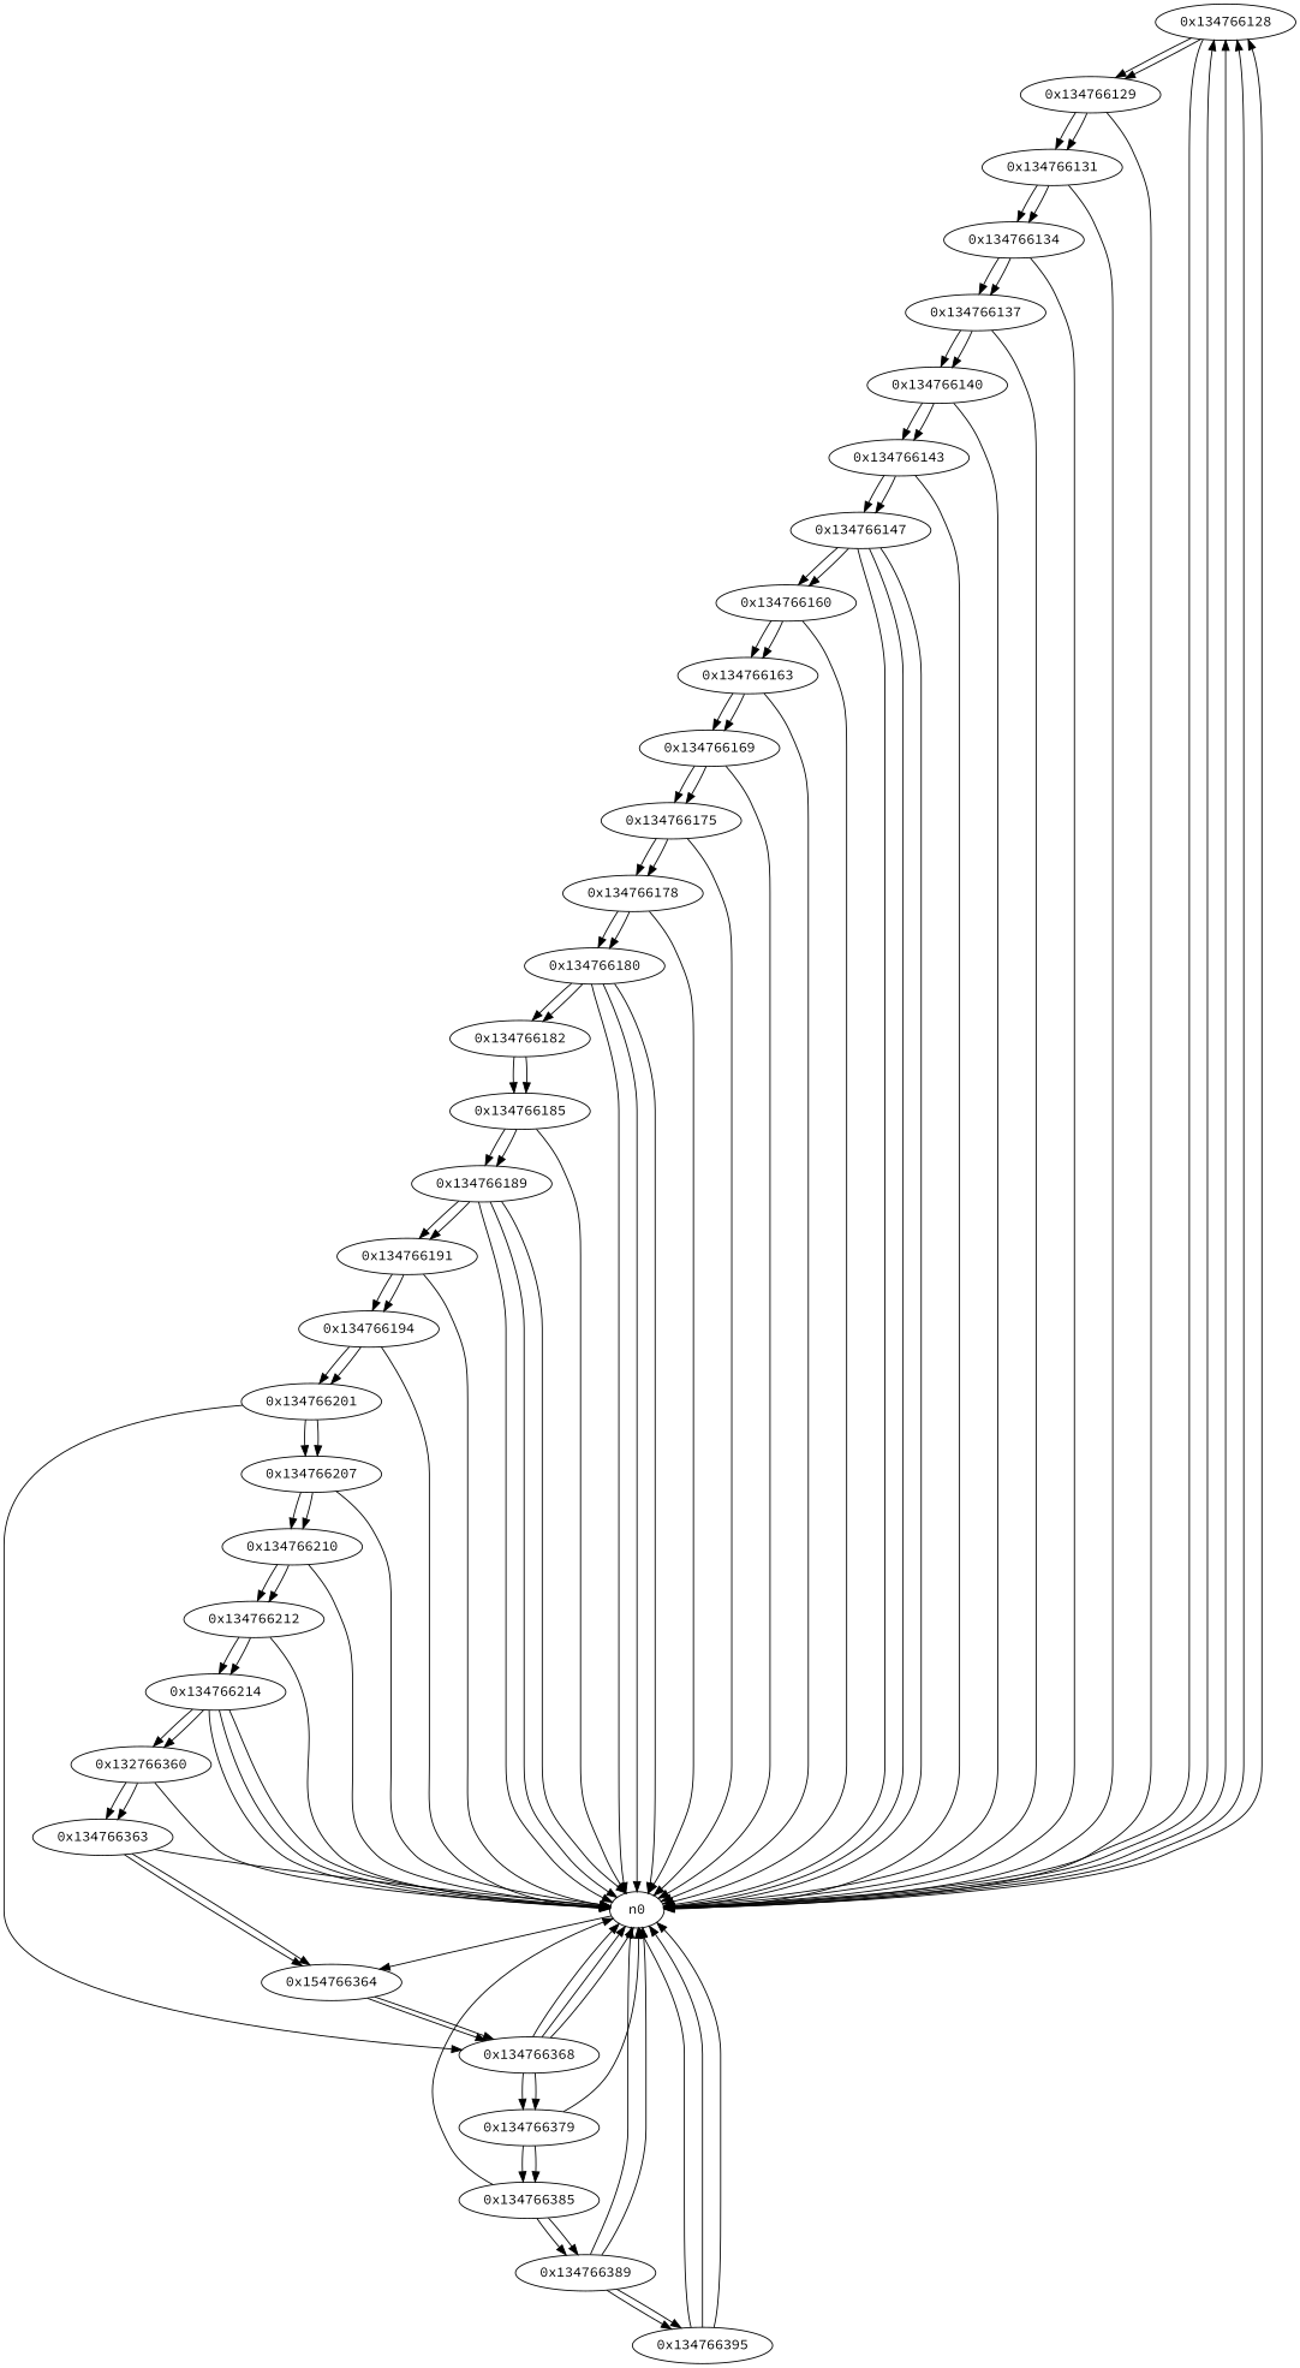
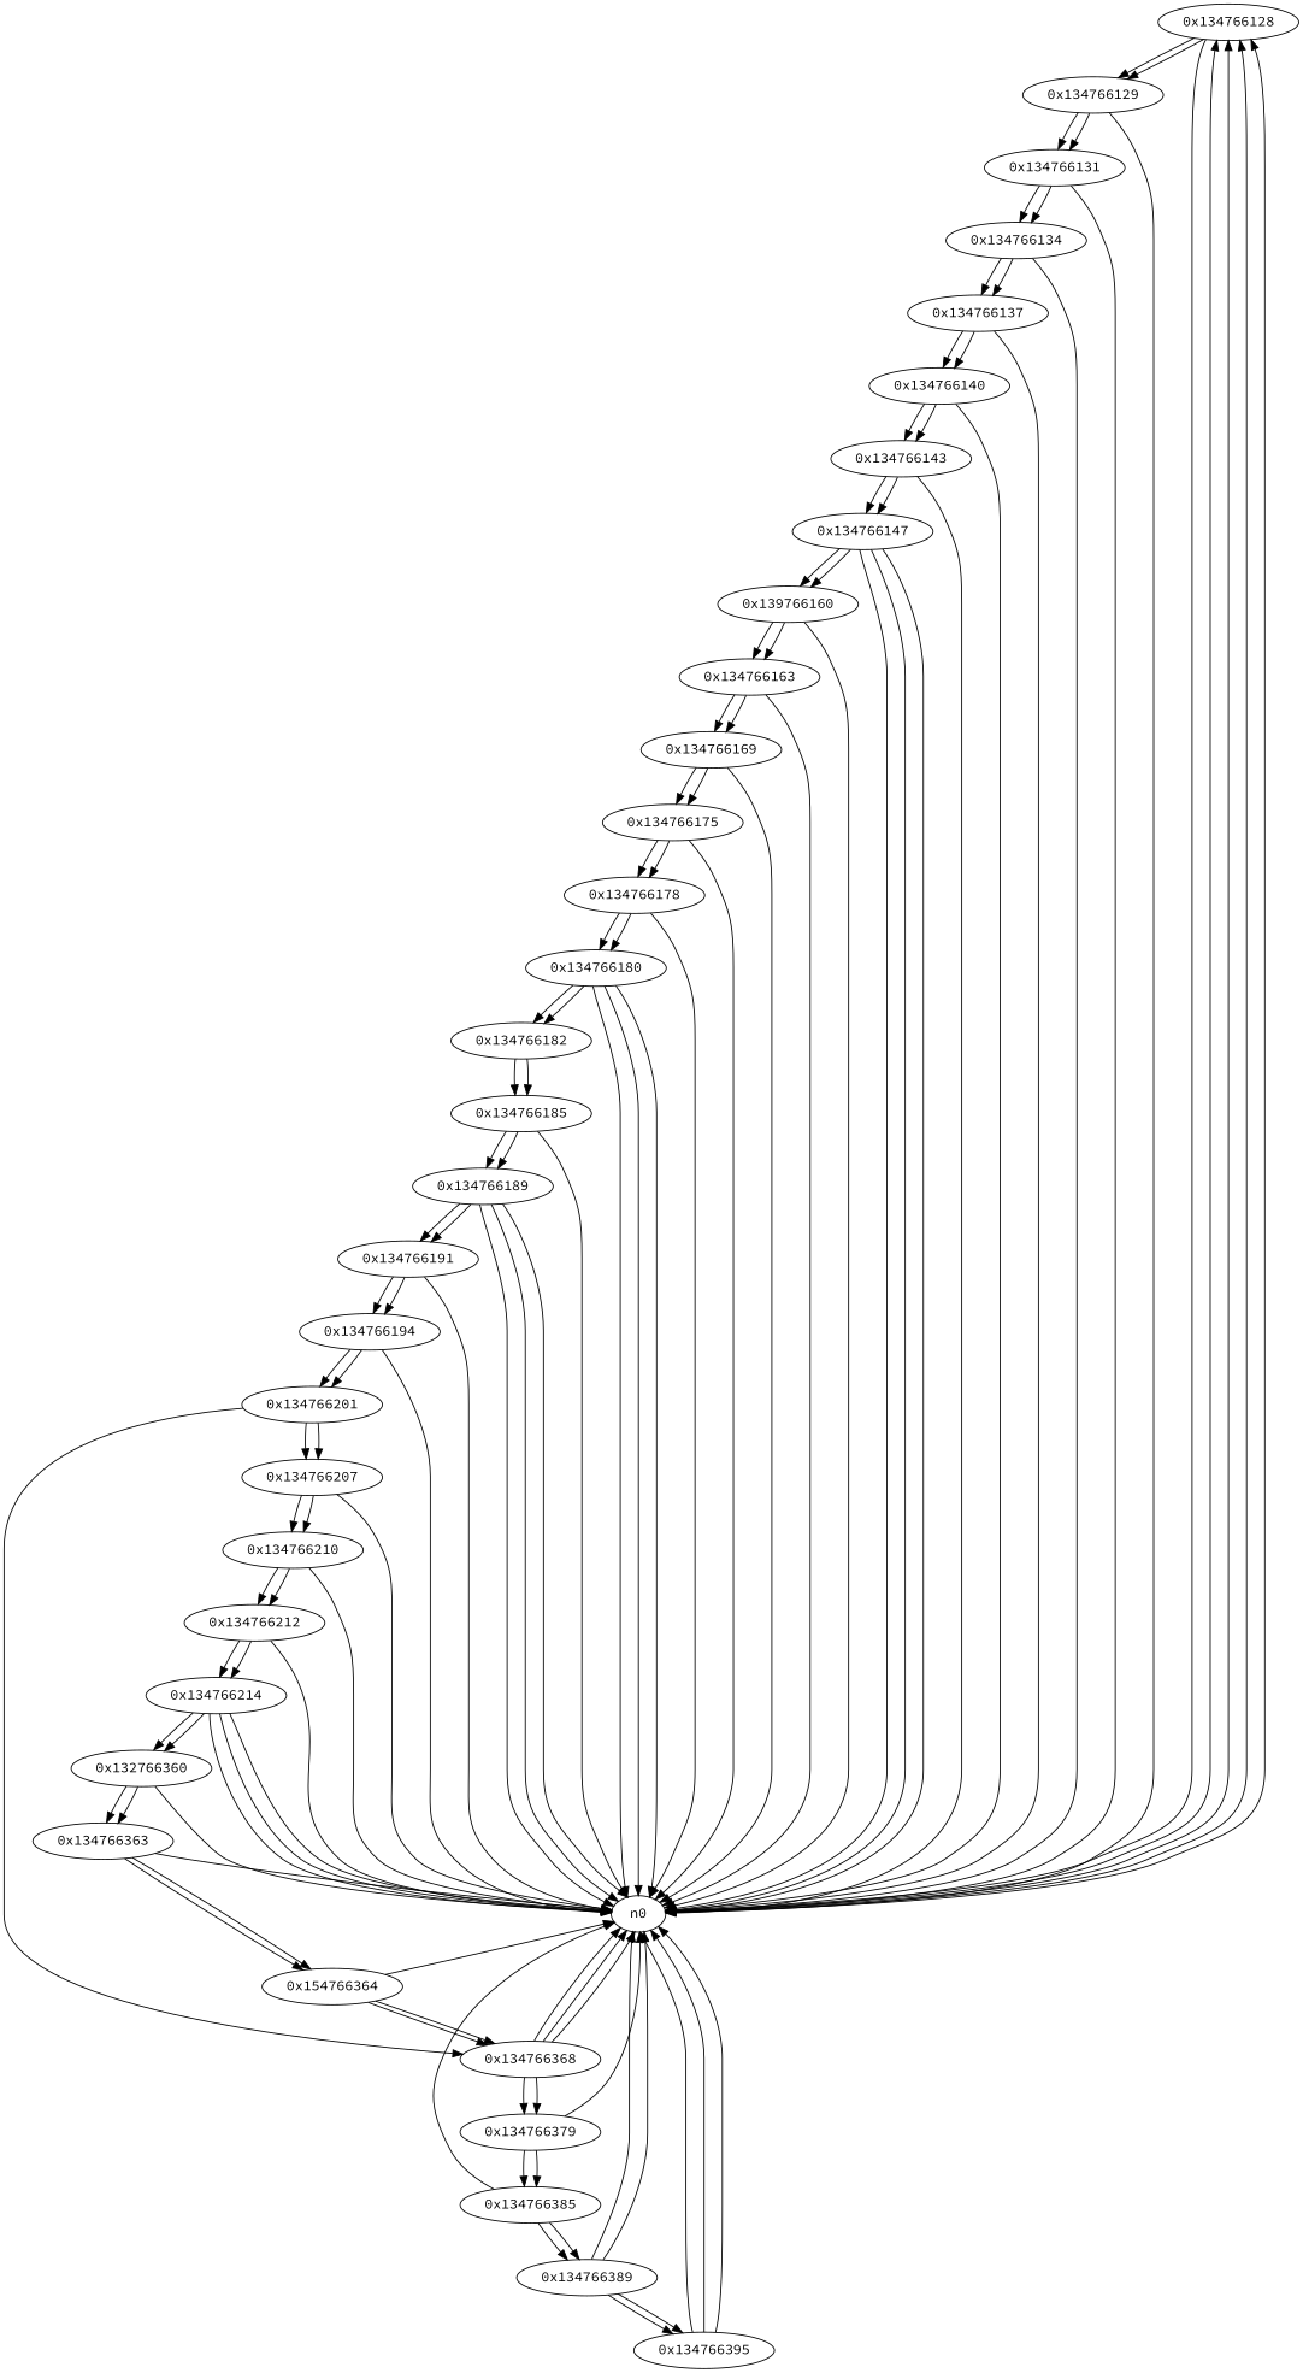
  digraph {
    fontname="Source Code Pro"
    node [fontname="Source Code Pro"]
    edge [fontname="Source Code Pro"]
    n1 [label="0x134766128"]
    n2 [label="0x134766129"]
    n0
    n3 [label="0x134766131"]
    n4 [label="0x134766134"]
    n5 [label="0x134766137"]
    n6 [label="0x134766140"]
    n7 [label="0x134766143"]
    n8 [label="0x134766147"]
-   n9 [label="0x134766160"]
+   n9 [label="0x139766160"]
    n10 [label="0x134766163"]
    n11 [label="0x134766169"]
    n12 [label="0x134766175"]
    n13 [label="0x134766178"]
    n14 [label="0x134766180"]
    n15 [label="0x134766182"]
    n16 [label="0x134766185"]
    n17 [label="0x134766189"]
    n18 [label="0x134766191"]
    n19 [label="0x134766194"]
    n20 [label="0x134766201"]
    n21 [label="0x134766207"]
    n28 [label="0x134766368"]
    n22 [label="0x134766210"]
    n23 [label="0x134766212"]
    n24 [label="0x134766214"]
    n25 [label="0x132766360"]
    n26 [label="0x134766363"]
    n27 [label="0x154766364"]
    n29 [label="0x134766379"]
    n30 [label="0x134766385"]
    n31 [label="0x134766389"]
    n32 [label="0x134766395"]
    n1 -> n2
    n1 -> n2
    n1 -> n0
    n2 -> n0
    n2 -> n3
    n2 -> n3
    n0 -> n1
    n0 -> n1
    n0 -> n1
    n0 -> n1
    n3 -> n0
    n3 -> n4
    n3 -> n4
    n4 -> n0
    n4 -> n5
    n4 -> n5
    n5 -> n0
    n5 -> n6
    n5 -> n6
    n6 -> n0
    n6 -> n7
    n6 -> n7
    n7 -> n0
    n7 -> n8
    n7 -> n8
    n8 -> n0
    n8 -> n0
    n8 -> n0
    n8 -> n9
    n8 -> n9
    n9 -> n0
    n9 -> n10
    n9 -> n10
    n10 -> n0
    n10 -> n11
    n10 -> n11
    n11 -> n0
    n11 -> n12
    n11 -> n12
    n12 -> n0
    n12 -> n13
    n12 -> n13
    n13 -> n0
    n13 -> n14
    n13 -> n14
    n14 -> n0
    n14 -> n0
    n14 -> n0
    n14 -> n15
    n14 -> n15
    n15 -> n16
    n15 -> n16
    n16 -> n0
    n16 -> n17
    n16 -> n17
    n17 -> n0
    n17 -> n0
    n17 -> n0
    n17 -> n18
    n17 -> n18
    n18 -> n0
    n18 -> n19
    n18 -> n19
    n19 -> n0
    n19 -> n20
    n19 -> n20
    n20 -> n21
    n20 -> n21
    n20 -> n28
    n21 -> n0
    n21 -> n22
    n21 -> n22
    n28 -> n0
    n28 -> n0
    n28 -> n0
    n28 -> n29
    n28 -> n29
    n22 -> n0
    n22 -> n23
    n22 -> n23
    n23 -> n0
    n23 -> n24
    n23 -> n24
    n24 -> n0
    n24 -> n0
    n24 -> n0
    n24 -> n25
    n24 -> n25
    n25 -> n0
    n25 -> n26
    n25 -> n26
    n26 -> n0
    n26 -> n27
    n26 -> n27
-   n0 -> n27
+   n27 -> n0
    n27 -> n28
    n27 -> n28
    n29 -> n0
    n29 -> n30
    n29 -> n30
    n30 -> n0
    n30 -> n31
    n30 -> n31
    n31 -> n0
    n31 -> n0
    n31 -> n32
    n31 -> n32
    n32 -> n0
    n32 -> n0
    n32 -> n0
  }
